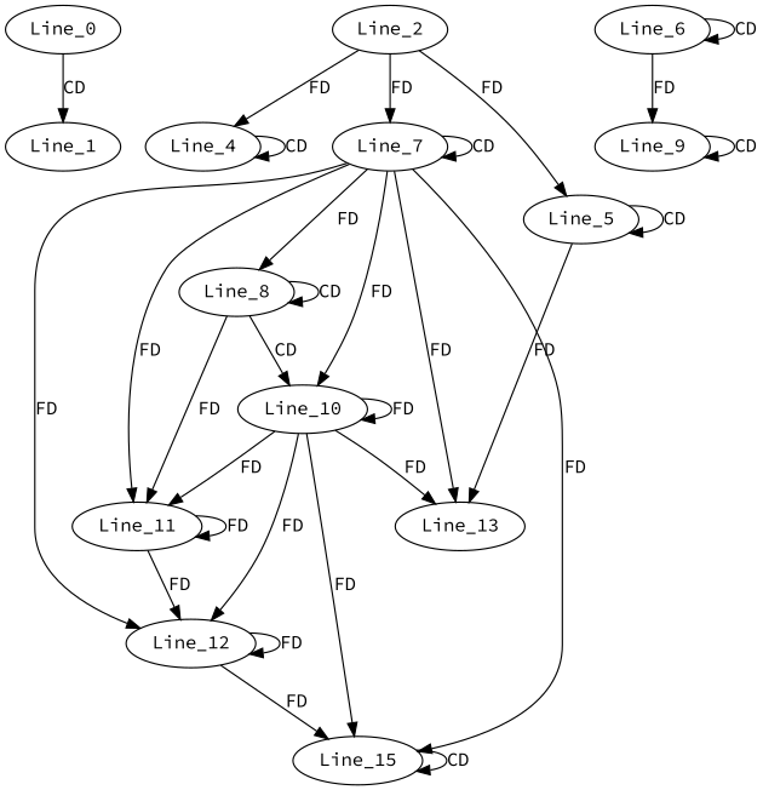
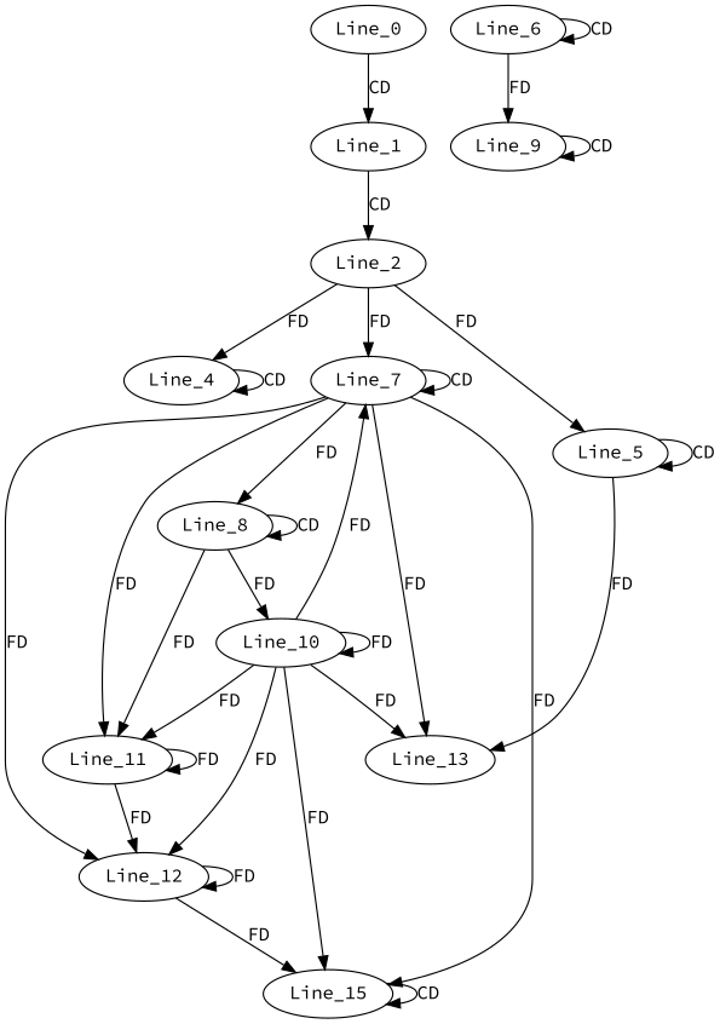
  digraph {
    fontname="Source Code Pro"
    node [fontname="Source Code Pro"]
    edge [fontname="Source Code Pro"]
    Line_0
    Line_1
    Line_2
    Line_4
    Line_5
    Line_7
    Line_13
    Line_8
    Line_10
    Line_11
    Line_12
    Line_15
    Line_6
    Line_9
    Line_0 -> Line_1 [label=CD]
+   Line_1 -> Line_2 [label=CD]
    Line_2 -> Line_4 [label=FD]
    Line_2 -> Line_5 [label=FD]
    Line_2 -> Line_7 [label=FD]
    Line_4 -> Line_4 [label=CD]
    Line_5 -> Line_5 [label=CD]
    Line_5 -> Line_13 [label=FD]
    Line_7 -> Line_7 [label=CD]
    Line_7 -> Line_13 [label=FD]
    Line_7 -> Line_8 [label=FD]
-   Line_7 -> Line_10 [label=FD]
+   Line_10 -> Line_7 [label=FD]
    Line_7 -> Line_11 [label=FD]
    Line_7 -> Line_12 [label=FD]
    Line_7 -> Line_15 [label=FD]
    Line_8 -> Line_8 [label=CD]
-   Line_8 -> Line_10 [label=CD]
+   Line_8 -> Line_10 [label=FD]
    Line_8 -> Line_11 [label=FD]
    Line_10 -> Line_13 [label=FD]
    Line_10 -> Line_10 [label=FD]
    Line_10 -> Line_11 [label=FD]
    Line_10 -> Line_12 [label=FD]
    Line_10 -> Line_15 [label=FD]
    Line_11 -> Line_11 [label=FD]
    Line_11 -> Line_12 [label=FD]
    Line_12 -> Line_12 [label=FD]
    Line_12 -> Line_15 [label=FD]
    Line_15 -> Line_15 [label=CD]
    Line_6 -> Line_6 [label=CD]
    Line_6 -> Line_9 [label=FD]
    Line_9 -> Line_9 [label=CD]
  }
